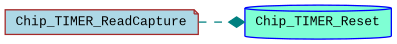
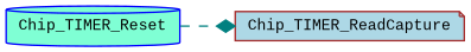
  digraph {
    rankdir=LR
    fontname="Liberation Mono"
    node [fontname="Liberation Mono" fontsize=10 style=filled]
    n1 [color=brown fillcolor=lightblue fontcolor=black height=0.2 label=Chip_TIMER_ReadCapture shape=note width=0.4]
    n2 [color=blue fillcolor=aquamarine height=0.2 label=Chip_TIMER_Reset shape=cylinder width=0.4]
-   n1 -> n2 [color=teal fontname="Liberation Mono" fontsize=10 labelfontname=FreeSans labelfontsize=10 style=dashed arrowhead=diamond]
+   n2 -> n1 [color=teal fontname="Liberation Mono" fontsize=10 labelfontname=FreeSans labelfontsize=10 style=dashed arrowhead=diamond]
  }
